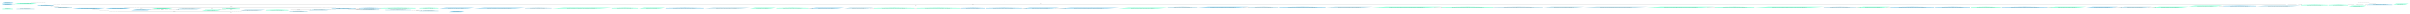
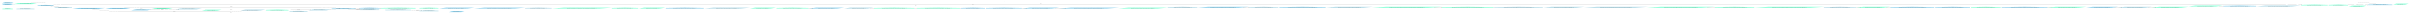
  digraph {
    fontname=Merriweather
    rankdir=LR
    node [fillcolor=aquamarine fontname=Merriweather shape=parallelogram style=filled]
    edge [arrowhead=vee fontname=Merriweather style=dashed]
    n1 [fillcolor=skyblue label="digester.addObjectCreate(\"Server/Service/Connector/SSLHostConfig\",\"org.apache.tomcat.util.net.SSLHostConfig\")@@@43@@@['1', '1', '0']"]
    n2 [fillcolor=lightblue label="digester.addSetProperties(\"Server/Service/Connector/SSLHostConfig\")@@@44@@@['1', '1', '0']" shape=house]
    n3 [fillcolor=skyblue label="digester.addSetNext(\"Server/Service/Connector/SSLHostConfig\",\"addSslHostConfig\",\"org.apache.tomcat.util.net.SSLHostConfig\")@@@45@@@['1', '1', '0']" shape=house]
    n4 [label="digester.addObjectCreate(\"Server/Listener\",null,\"className\")@@@25@@@['1', '1', '0']" shape=house]
    n5 [label="digester.addSetProperties(\"Server/Listener\")@@@26@@@['1', '1', '0']"]
    n6 [fillcolor=skyblue label="digester.addSetNext(\"Server/Listener\",\"addLifecycleListener\",\"org.apache.catalina.LifecycleListener\")@@@27@@@['1', '1', '0']" shape=house]
    n7 [fillcolor=skyblue label="digester.addSetNext(\"Server/Service/Executor\",\"addExecutor\",\"org.apache.catalina.Executor\")@@@36@@@['1', '1', '0']" shape=house]
    n8 [fillcolor=skyblue label="digester.addRule(\"Server/Service/Connector\",new ConnectorCreateRule())@@@37@@@['1', '1', '0']"]
    n9 [fillcolor=skyblue label="digester.addRule(\"Server/Service/Connector\",new SetAllPropertiesRule(new String((((edu.fdu.CPPDG.tinypdg.pe.ExpressionInfo@5e9da5))@@@38@@@['1', '1', '0']"]
    n10 [fillcolor=lightblue label="List<String> contextAttrs = new ArrayList<>()@@@10@@@['1', '1', '1']"]
    n11 [label="contextAttrs.add(\"source\")@@@11@@@['1', '1', '1']"]
-   n12 [label="fakeAttributes.put(,contextAttrs)@@@12@@@['1', '1', '1']" shape=house]
    n13 [fillcolor=lightblue label="digester.setFakeAttributes(fakeAttributes)@@@13@@@['1', '1', '1']"]
    n14 [fillcolor=skyblue label="log.debug(\"Digester for server.xml created \" + (t2 - t1))@@@73@@@['1', '1', '0']" shape=house]
    n15 [label="return digester@@@75@@@['1', '1', '0']"]
    n16 [label="long t2 = System.currentTimeMillis()@@@71@@@['1', '1', '0']" shape=house]
    n17 [label="log.isDebugEnabled()@@@72@@@['1', '1', '0']"]
    n18 [fillcolor=skyblue label="digester.addRuleSet(new EngineRuleSet(\"Server/Service/\"))@@@64@@@['1', '1', '0']"]
    n19 [fillcolor=lightblue label="digester.addRuleSet(new HostRuleSet(\"Server/Service/Engine/\"))@@@65@@@['1', '1', '0']"]
    n20 [label="digester.addRuleSet(new ContextRuleSet(\"Server/Service/Engine/Host/\"))@@@66@@@['1', '1', '0']"]
    n21 [fillcolor=skyblue label="createStartDigester['0', '1', '0']"]
    n22 [label="long t1 = System.currentTimeMillis()@@@3@@@['1', '1', '0']"]
    n23 [fillcolor=skyblue label="digester.setValidating(false)@@@4@@@['1', '1', '1']" shape=house]
    n24 [fillcolor=skyblue label="createStartDigester['1', '0', '0']"]
    n25 [label="addClusterRuleSet(digester,\"Server/Service/Engine/Host/Cluster/\")@@@67@@@['1', '1', '0']"]
    n26 [fillcolor=skyblue label="digester.addRuleSet(new NamingRuleSet(\"Server/Service/Engine/Host/Context/\"))@@@68@@@['1', '1', '0']" shape=house]
    n27 [fillcolor=lightblue label="digester.addRule(\"Server/Service/Engine\",new SetParentClassLoaderRule(parentClassLoader))@@@69@@@['1', '1', '0']"]
    n28 [fillcolor=lightblue label="Digester digester = new Digester()@@@3@@@['0', '0', '1']" shape=house]
    n29 [fillcolor=skyblue label="return digester@@@18@@@['0', '0', '1']"]
    n30 [fillcolor=lightblue label="digester.setRulesValidation(true)@@@5@@@['1', '1', '1']" shape=house]
    n31 [label="addClusterRuleSet(digester,\"Server/Service/Engine/Cluster/\")@@@70@@@['1', '1', '0']" shape=house]
    n32 [fillcolor=skyblue label="digester.addObjectCreate(\"Server/GlobalNamingResources\",\"org.apache.catalina.deploy.NamingResourcesImpl\")@@@22@@@['1', '1', '0']"]
    n33 [fillcolor=lightblue label="digester.addSetProperties(\"Server/GlobalNamingResources\")@@@23@@@['1', '1', '0']" shape=house]
    n34 [label="digester.addSetNext(\"Server/GlobalNamingResources\",\"setGlobalNamingResources\",\"org.apache.catalina.deploy.NamingResourcesImpl\")@@@24@@@['1', '1', '0']"]
    n35 [fillcolor=skyblue label="Map<Class<?>,List<String>> fakeAttributes = new HashMap<>()@@@6@@@['1', '1', '1']"]
    n36 [fillcolor=skyblue label="List<String> objectAttrs = new ArrayList<>()@@@7@@@['1', '1', '1']"]
    n37 [label="createContextDigester['0', '0', '1']" shape=house]
    n38 [fillcolor=skyblue label="digester.setUseContextClassLoader(true)@@@18@@@['1', '1', '0']" shape=house]
    n39 [label="digester.addObjectCreate(\"Server\",\"org.apache.catalina.core.StandardServer\",\"className\")@@@19@@@['1', '1', '0']" shape=house]
    n40 [label="digester.addSetProperties(\"Server\")@@@20@@@['1', '1', '0']" shape=house]
    n41 [label="digester.addSetNext(\"Server/Service/Connector/SSLHostConfig/Certificate\",\"addCertificate\",\"org.apache.tomcat.util.net.SSLHostConfigCertificate\")@@@50@@@['1', '1', '0']" shape=house]
    n42 [fillcolor=lightblue label="digester.addObjectCreate(\"Server/Service/Connector/SSLHostConfig/OpenSSLConf\",\"org.apache.tomcat.util.net.openssl.OpenSSLConf\")@@@51@@@['1', '1', '0']" shape=house]
    n43 [fillcolor=lightblue label="digester.addSetProperties(\"Server/Service/Connector/SSLHostConfig/OpenSSLConf\")@@@52@@@['1', '1', '0']"]
    n44 [label="digester.addSetProperties(\"Server/Service/Connector/UpgradeProtocol\")@@@61@@@['1', '1', '0']" shape=house]
    n45 [fillcolor=skyblue label="digester.addSetNext(\"Server/Service/Connector/UpgradeProtocol\",\"addUpgradeProtocol\",\"org.apache.coyote.UpgradeProtocol\")@@@62@@@['1', '1', '0']" shape=house]
    n46 [label="digester.addRuleSet(new NamingRuleSet(\"Server/GlobalNamingResources/\"))@@@63@@@['1', '1', '0']"]
    n47 [label="digester.addSetProperties(\"Server/Service\")@@@29@@@['1', '1', '0']"]
    n48 [label="digester.addSetNext(\"Server/Service\",\"addService\",\"org.apache.catalina.Service\")@@@30@@@['1', '1', '0']" shape=house]
    n49 [fillcolor=skyblue label="digester.addObjectCreate(\"Server/Service/Listener\",null,\"className\")@@@31@@@['1', '1', '0']"]
    n50 [fillcolor=skyblue label="digester.addSetProperties(\"Server/Service/Executor\")@@@35@@@['1', '1', '0']" shape=house]
    n51 [fillcolor=lightblue label="digester.addSetNext(\"Server/Service/Connector/SSLHostConfig/OpenSSLConf\",\"setOpenSslConf\",\"org.apache.tomcat.util.net.openssl.OpenSSLConf\")@@@53@@@['1', '1', '0']"]
    n52 [label="digester.addObjectCreate(\"Server/Service/Connector/SSLHostConfig/OpenSSLConf/OpenSSLConfCmd\",\"org.apache.tomcat.util.net.openssl.OpenSSLConfCmd\")@@@54@@@['1', '1', '0']"]
    n53 [label="digester.addSetProperties(\"Server/Service/Connector/SSLHostConfig/OpenSSLConf/OpenSSLConfCmd\")@@@55@@@['1', '1', '0']" shape=house]
    n54 [fillcolor=lightblue label="digester.addSetProperties(\"Server/Service/Listener\")@@@32@@@['1', '1', '0']"]
    n55 [label="digester.addSetNext(\"Server/Service/Listener\",\"addLifecycleListener\",\"org.apache.catalina.LifecycleListener\")@@@33@@@['1', '1', '0']" shape=house]
    n56 [label="digester.addObjectCreate(\"Server/Service/Executor\",\"org.apache.catalina.core.StandardThreadExecutor\",\"className\")@@@34@@@['1', '1', '0']" shape=house]
    n57 [fillcolor=lightblue label="digester.addObjectCreate(\"Server/Service\",\"org.apache.catalina.core.StandardService\",\"className\")@@@28@@@['1', '1', '0']"]
    n58 [fillcolor=skyblue label="digester.addSetNext(\"Server\",\"setServer\",\"org.apache.catalina.Server\")@@@21@@@['1', '1', '0']"]
    n59 [label="digester.addSetNext(\"Server/Service/Connector\",\"addConnector\",\"org.apache.catalina.connector.Connector\")@@@41@@@['1', '1', '0']"]
    n60 [fillcolor=lightblue label="digester.addRule(\"Server/Service/Connector\",new AddPortOffsetRule())@@@42@@@['0', '1', '0']" shape=house]
    n61 [fillcolor=lightblue label="digester.addRuleSet(namingRuleSet)@@@17@@@['0', '0', '1']" shape=house]
    n62 [fillcolor=lightblue label="digester.addRule(\"Server/Service/Connector/SSLHostConfig/Certificate\",new CertificateCreateRule())@@@46@@@['1', '1', '0']"]
    n63 [label="digester.addRule(\"Server/Service/Connector/SSLHostConfig/Certificate\",new SetAllPropertiesRule(new String((((edu.fdu.CPPDG.tinypdg.pe.ExpressionInfo@5e9dd9))@@@47@@@['1', '1', '0']"]
    n64 [fillcolor=lightblue label="digester.addRuleSet(contextRuleSet)@@@15@@@['0', '0', '1']" shape=house]
    n65 [fillcolor=lightblue label="RuleSet namingRuleSet = new NamingRuleSet(\"Context/\")@@@16@@@['0', '0', '1']" shape=house]
    n66 [label="digester.addSetProperties(\"Server/Service/Connector/Listener\")@@@58@@@['1', '1', '0']"]
    n67 [fillcolor=skyblue label="digester.addSetNext(\"Server/Service/Connector/Listener\",\"addLifecycleListener\",\"org.apache.catalina.LifecycleListener\")@@@59@@@['1', '1', '0']" shape=house]
    n68 [fillcolor=skyblue label="digester.addObjectCreate(\"Server/Service/Connector/UpgradeProtocol\",null,\"className\")@@@60@@@['1', '1', '0']" shape=house]
    n69 [fillcolor=skyblue label="RuleSet contextRuleSet = new ContextRuleSet(\"\",false)@@@14@@@['1', '1', '1']" shape=house]
    n70 [label="digester.addSetNext(\"Server/Service/Connector/SSLHostConfig/OpenSSLConf/OpenSSLConfCmd\",\"addCmd\",\"org.apache.tomcat.util.net.openssl.OpenSSLConfCmd\")@@@56@@@['1', '1', '0']"]
    n71 [label="List<String> connectorAttrs = new ArrayList<>()@@@14@@@['0', '1', '0']" shape=house]
    n72 [fillcolor=skyblue label="objectAttrs.add(\"className\")@@@8@@@['1', '1', '1']"]
    n73 [label="fakeAttributes.put(,objectAttrs)@@@9@@@['1', '1', '1']"]
    n74 [fillcolor=lightblue label="digester.addObjectCreate(\"Server/Service/Connector/Listener\",null,\"className\")@@@57@@@['1', '1', '0']" shape=house]
    n75 [fillcolor=lightblue label="connectorAttrs.add(\"portOffset\")@@@15@@@['0', '1', '0']" shape=house]
    n76 [fillcolor=lightblue label="fakeAttributes.put(,connectorAttrs)@@@16@@@['0', '1', '0']"]
    n1 -> n2 [style=bold]
    n2 -> n3 [arrowhead=odot]
    n3 -> n62 [style=dotted]
    n4 -> n5 [style=dotted]
    n5 -> n6 [arrowhead=odot]
    n6 -> n57
    n7 -> n8 [style=bold]
    n8 -> n9 [style=bold]
    n9 -> n59
    n10 -> n11 [style=dotted]
-   n10 -> n12 [label=contextAttrs]
-   n11 -> n12 [arrowhead=odot style=bold]
    n11 -> n13 [label=contextAttrs style=dotted]
-   n12 -> n13 [arrowhead=odot]
    n13 -> n69 [arrowhead=odot]
    n13 -> n71
    n14 -> n15 [arrowhead=odot]
    n16 -> n14 [arrowhead=odot label=t2 style=bold]
    n16 -> n17
    n17 -> n14 [arrowhead=odot label=true style=dotted]
    n17 -> n14 [arrowhead=odot style=dotted]
    n18 -> n19 [style=bold]
    n19 -> n20 [style=bold]
    n20 -> n25
    n21 -> n22 [arrowhead=odot style=bold]
    n22 -> n14 [arrowhead=odot label=t1 style=bold]
    n22 -> n23
    n23 -> n15 [arrowhead=odot label=digester style=dotted]
    n23 -> n25 [label=digester style=dotted]
    n23 -> n30 [style=bold]
    n23 -> n31 [label=digester style=bold]
    n24 -> n22
    n25 -> n26 [arrowhead=odot style=bold]
    n26 -> n27 [arrowhead=odot style=dotted]
    n27 -> n31 [style=dotted]
    n28 -> n23 [arrowhead=odot style=dotted]
    n28 -> n29 [arrowhead=odot label=digester]
    n30 -> n35 [arrowhead=odot style=dotted]
    n31 -> n16 [style=dotted]
    n32 -> n33 [style=dotted]
    n33 -> n34
    n34 -> n4 [arrowhead=odot style=dotted]
    n35 -> n13 [arrowhead=odot label=fakeAttributes style=bold]
    n35 -> n36 [arrowhead=odot]
    n36 -> n69 [label=fakeAttributes style=bold]
    n36 -> n72 [arrowhead=odot style=dotted]
    n36 -> n73 [label=objectAttrs]
    n37 -> n28 [arrowhead=odot]
    n38 -> n39 [style=bold]
    n39 -> n40 [arrowhead=odot]
    n40 -> n58
    n41 -> n42 [arrowhead=odot style=bold]
    n42 -> n43 [style=dotted]
    n43 -> n51 [arrowhead=odot style=dotted]
    n44 -> n45
    n45 -> n46 [arrowhead=odot style=bold]
    n46 -> n18 [arrowhead=odot style=dotted]
    n47 -> n48 [arrowhead=odot style=dotted]
    n48 -> n49 [style=bold]
    n49 -> n54 [style=dotted]
    n50 -> n7
    n51 -> n52
    n52 -> n53 [arrowhead=odot style=bold]
    n53 -> n70 [arrowhead=odot style=dotted]
    n54 -> n55 [arrowhead=odot style=bold]
    n55 -> n56 [arrowhead=odot style=bold]
    n56 -> n50 [arrowhead=odot style=bold]
    n57 -> n47 [arrowhead=odot]
    n58 -> n32
    n59 -> n1
    n59 -> n60 [arrowhead=odot]
    n60 -> n1 [arrowhead=odot]
    n61 -> n29 [arrowhead=odot]
    n62 -> n63
    n63 -> n41 [style=bold]
    n64 -> n65 [style=dotted]
    n65 -> n61 [style=bold]
    n65 -> n61 [label=namingRuleSet]
    n66 -> n67 [arrowhead=odot style=bold]
    n67 -> n68
    n68 -> n44 [arrowhead=odot]
    n69 -> n38 [style=bold]
    n69 -> n64 [label=contextRuleSet style=bold]
    n69 -> n64 [style=bold]
    n70 -> n74 [style=dotted]
    n71 -> n75
    n71 -> n76 [label=connectorAttrs style=bold]
    n72 -> n10 [label=objectAttrs style=bold]
    n72 -> n73
    n73 -> n10 [arrowhead=odot]
    n74 -> n66 [style=bold]
    n75 -> n76
    n76 -> n69 [arrowhead=odot style=bold]
  }
